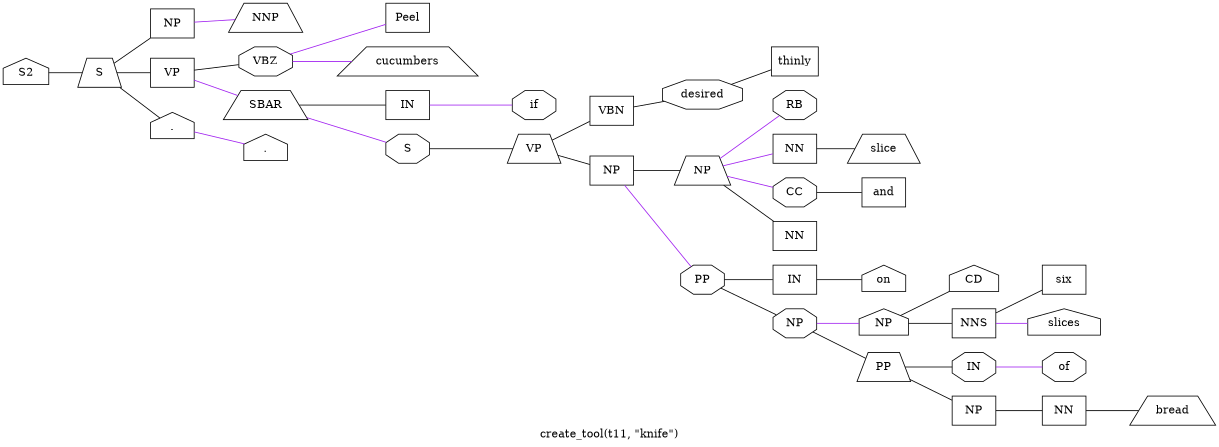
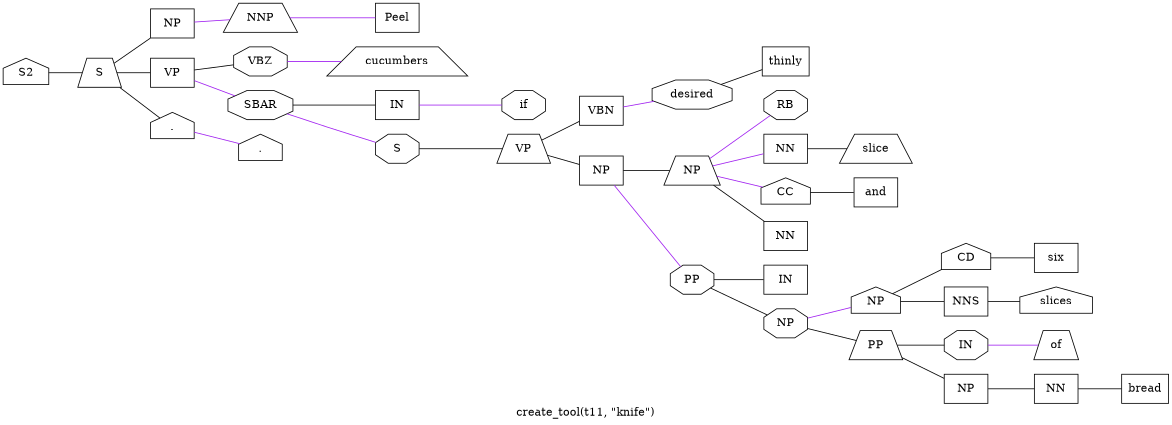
  graph {
    label="create_tool(t11, \"knife\")"
    rankdir=LR
    node [shape=box]
    edge [color=black]
    n1 [label=S2 shape=house]
    n2 [label=S shape=trapezium]
    n3 [label=NP]
    n4 [label=VP]
    n5 [label="." shape=house]
    n6 [label=NNP shape=trapezium]
    n7 [label=VBZ shape=octagon]
-   n8 [label=SBAR shape=trapezium]
+   n8 [label=SBAR shape=octagon]
    n9 [label="." shape=house]
    n10 [label=Peel]
    n11 [label=cucumbers shape=trapezium]
    n12 [label=IN]
    n13 [label=S shape=octagon]
    n14 [label=if shape=octagon]
    n15 [label=VP shape=trapezium]
    n16 [label=VBN]
    n17 [label=NP]
    n18 [label=desired shape=octagon]
    n19 [label=NP shape=trapezium]
    n20 [label=PP shape=octagon]
    n21 [label=thinly]
    n22 [label=RB shape=octagon]
    n23 [label=NN]
-   n24 [label=CC shape=octagon]
+   n24 [label=CC shape=house]
    n25 [label=NN]
    n26 [label=IN]
    n27 [label=NP shape=octagon]
    n28 [label=slice shape=trapezium]
    n29 [label=and]
-   n30 [label=on shape=house]
    n31 [label=NP shape=house]
    n32 [label=PP shape=trapezium]
    n33 [label=CD shape=house]
    n34 [label=NNS]
    n35 [label=IN shape=octagon]
    n36 [label=NP]
    n37 [label=six]
    n38 [label=slices shape=house]
-   n39 [label=of shape=octagon]
+   n39 [label=of shape=trapezium]
    n40 [label=NN]
-   n41 [label=bread shape=trapezium]
+   n41 [label=bread]
    n1 -- n2
    n2 -- n3
    n2 -- n4
    n2 -- n5
    n3 -- n6 [color=purple]
    n4 -- n7
    n4 -- n8 [color=purple]
    n5 -- n9 [color=purple]
-   n7 -- n10 [color=purple]
+   n6 -- n10 [color=purple]
    n7 -- n11 [color=purple]
    n8 -- n12
    n8 -- n13 [color=purple]
    n12 -- n14 [color=purple]
    n13 -- n15
    n15 -- n16
    n15 -- n17
-   n16 -- n18
+   n16 -- n18 [color=purple]
    n17 -- n19
    n17 -- n20 [color=purple]
    n18 -- n21
    n19 -- n22 [color=purple]
    n19 -- n23 [color=purple]
    n19 -- n24 [color=purple]
    n19 -- n25
    n20 -- n26
    n20 -- n27
    n23 -- n28
    n24 -- n29
-   n26 -- n30
    n27 -- n31 [color=purple]
    n27 -- n32
    n31 -- n33
    n31 -- n34
    n32 -- n35
    n32 -- n36
-   n34 -- n37
-   n34 -- n38 [color=purple]
+   n33 -- n37
+   n34 -- n38
    n35 -- n39 [color=purple]
    n36 -- n40
    n40 -- n41
  }
